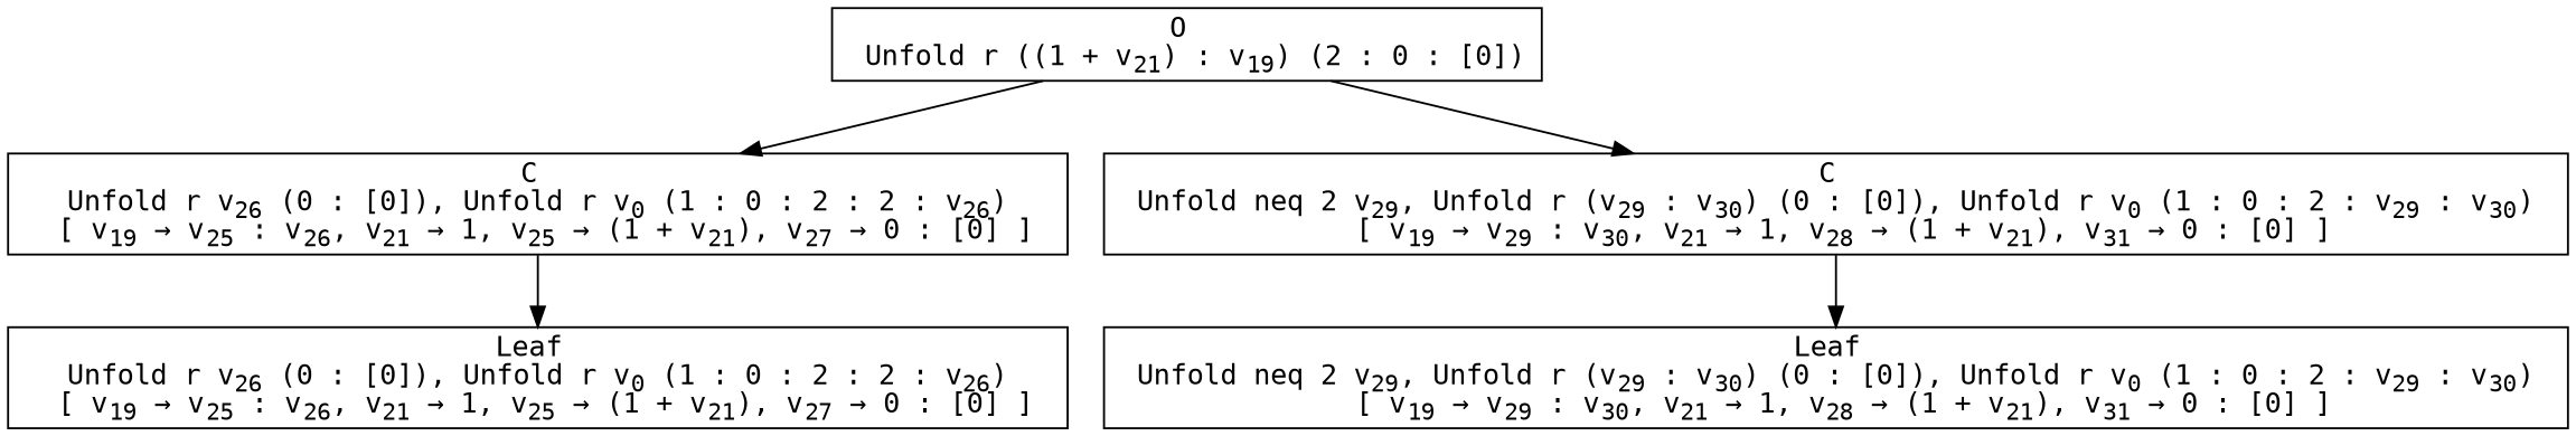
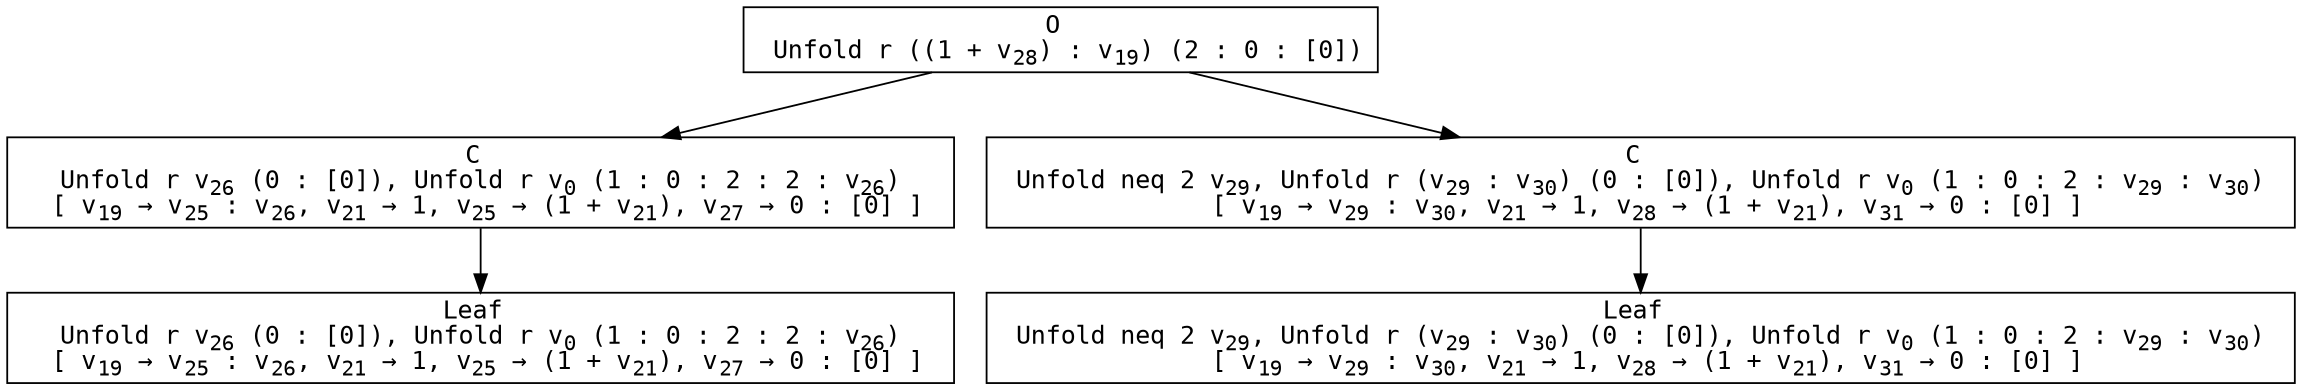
  digraph {
    rankdir=TB
    fontname="DejaVu Sans Mono"
    node [fillcolor=white shape=box style=filled fontname="DejaVu Sans Mono"]
    edge [fontname="DejaVu Sans Mono"]
-   n1 [label=<O <BR/> Unfold r ((1 + v<SUB>21</SUB>) : v<SUB>19</SUB>) (2 : 0 : [0])>]
+   n1 [label=<O <BR/> Unfold r ((1 + v<SUB>28</SUB>) : v<SUB>19</SUB>) (2 : 0 : [0])>]
    n2 [label=<C <BR/> Unfold r v<SUB>26</SUB> (0 : [0]), Unfold r v<SUB>0</SUB> (1 : 0 : 2 : 2 : v<SUB>26</SUB>) <BR/>  [ v<SUB>19</SUB> &rarr; v<SUB>25</SUB> : v<SUB>26</SUB>, v<SUB>21</SUB> &rarr; 1, v<SUB>25</SUB> &rarr; (1 + v<SUB>21</SUB>), v<SUB>27</SUB> &rarr; 0 : [0] ] >]
    n3 [label=<C <BR/> Unfold neq 2 v<SUB>29</SUB>, Unfold r (v<SUB>29</SUB> : v<SUB>30</SUB>) (0 : [0]), Unfold r v<SUB>0</SUB> (1 : 0 : 2 : v<SUB>29</SUB> : v<SUB>30</SUB>) <BR/>  [ v<SUB>19</SUB> &rarr; v<SUB>29</SUB> : v<SUB>30</SUB>, v<SUB>21</SUB> &rarr; 1, v<SUB>28</SUB> &rarr; (1 + v<SUB>21</SUB>), v<SUB>31</SUB> &rarr; 0 : [0] ] >]
    n4 [label=<Leaf <BR/> Unfold r v<SUB>26</SUB> (0 : [0]), Unfold r v<SUB>0</SUB> (1 : 0 : 2 : 2 : v<SUB>26</SUB>) <BR/>  [ v<SUB>19</SUB> &rarr; v<SUB>25</SUB> : v<SUB>26</SUB>, v<SUB>21</SUB> &rarr; 1, v<SUB>25</SUB> &rarr; (1 + v<SUB>21</SUB>), v<SUB>27</SUB> &rarr; 0 : [0] ] >]
    n5 [label=<Leaf <BR/> Unfold neq 2 v<SUB>29</SUB>, Unfold r (v<SUB>29</SUB> : v<SUB>30</SUB>) (0 : [0]), Unfold r v<SUB>0</SUB> (1 : 0 : 2 : v<SUB>29</SUB> : v<SUB>30</SUB>) <BR/>  [ v<SUB>19</SUB> &rarr; v<SUB>29</SUB> : v<SUB>30</SUB>, v<SUB>21</SUB> &rarr; 1, v<SUB>28</SUB> &rarr; (1 + v<SUB>21</SUB>), v<SUB>31</SUB> &rarr; 0 : [0] ] >]
    n1 -> n2
    n1 -> n3
    n2 -> n4
    n3 -> n5
  }
